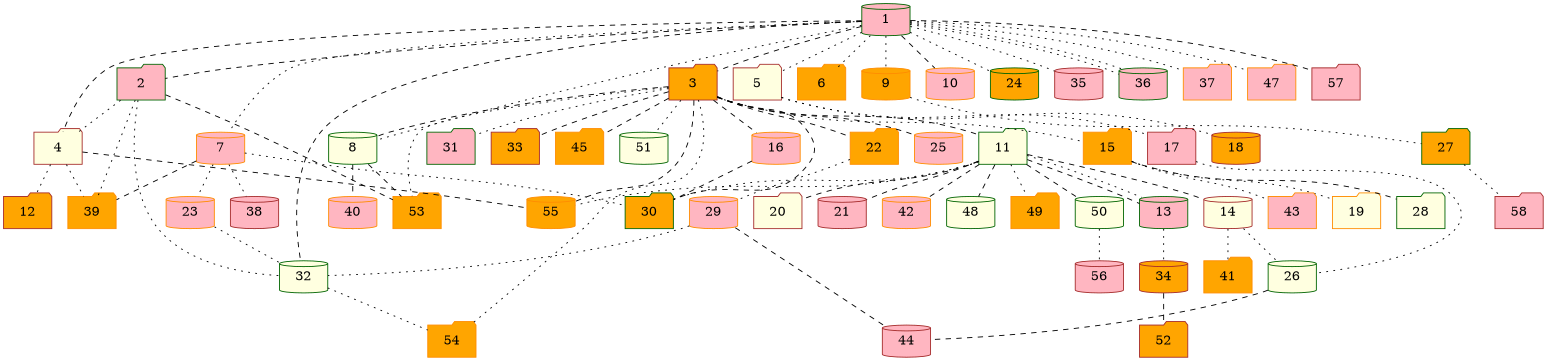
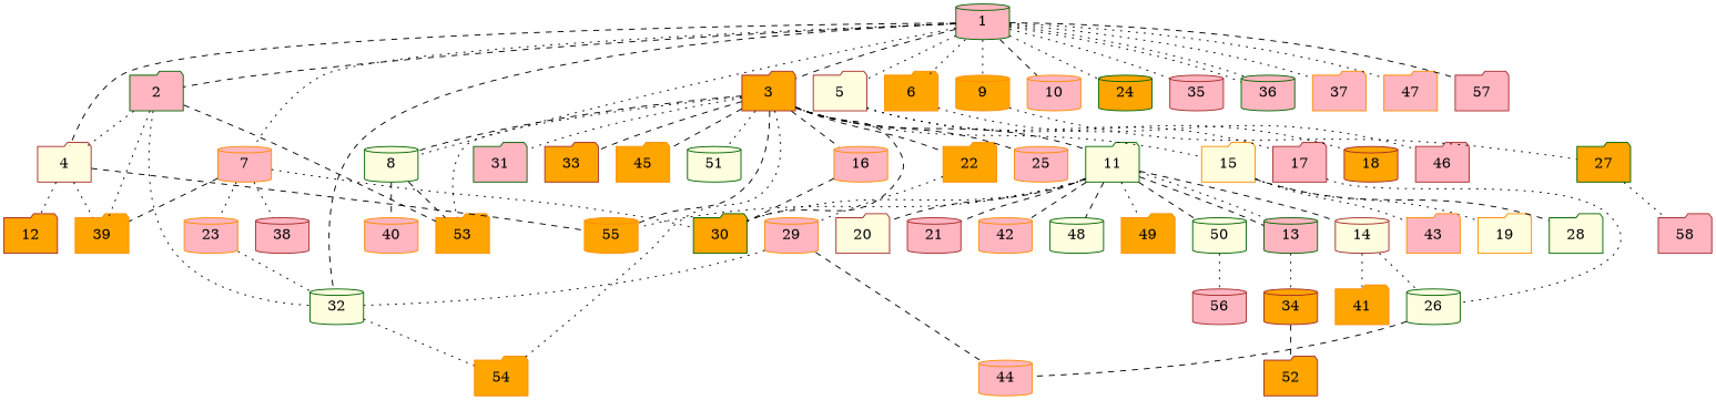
  graph {
    node [color=darkorange fillcolor=lightpink shape=folder style=filled]
    edge [style=dotted]
    1 [color=darkgreen shape=cylinder]
    2 [color=darkgreen]
    3 [color=brown fillcolor=orange]
    4 [color=brown fillcolor=lightyellow]
    5 [color=brown fillcolor=lightyellow]
    6 [fillcolor=orange]
    7 [shape=cylinder]
    8 [color=darkgreen fillcolor=lightyellow shape=cylinder]
    9 [fillcolor=orange shape=cylinder]
    10 [shape=cylinder]
    24 [color=darkgreen fillcolor=orange shape=cylinder]
    32 [color=darkgreen fillcolor=lightyellow shape=cylinder]
    35 [color=brown shape=cylinder]
    36 [color=darkgreen shape=cylinder]
    37
    47
    57 [color=brown]
    39 [fillcolor=orange]
    53 [fillcolor=orange]
    11 [color=darkgreen fillcolor=lightyellow]
-   15 [fillcolor=orange]
+   15 [fillcolor=lightyellow]
    16 [shape=cylinder]
    22 [fillcolor=orange]
    25 [shape=cylinder]
    30 [color=darkgreen fillcolor=orange]
    31 [color=darkgreen]
    33 [color=brown fillcolor=orange]
    45 [fillcolor=orange]
    51 [color=darkgreen fillcolor=lightyellow shape=cylinder]
    54 [fillcolor=orange]
    55 [fillcolor=orange shape=cylinder]
    12 [color=brown fillcolor=orange]
    17 [color=brown]
    18 [color=brown fillcolor=orange shape=cylinder]
+   46 [color=brown]
    23 [shape=cylinder]
    38 [color=brown shape=cylinder]
    40 [shape=cylinder]
    27 [color=darkgreen fillcolor=orange]
    13 [color=darkgreen shape=cylinder]
    14 [color=brown fillcolor=lightyellow shape=cylinder]
    20 [color=brown fillcolor=lightyellow]
    21 [color=brown shape=cylinder]
    42 [shape=cylinder]
    48 [color=darkgreen fillcolor=lightyellow shape=cylinder]
    49 [fillcolor=orange]
    50 [color=darkgreen fillcolor=lightyellow shape=cylinder]
    19 [fillcolor=lightyellow]
    28 [color=darkgreen fillcolor=lightyellow]
    43
    29 [shape=cylinder]
    26 [color=darkgreen fillcolor=lightyellow shape=cylinder]
-   44 [color=brown shape=cylinder]
+   44 [shape=cylinder]
    58 [color=brown]
    34 [color=brown fillcolor=orange shape=cylinder]
    41 [fillcolor=orange]
    56 [color=brown shape=cylinder]
    52 [color=brown fillcolor=orange]
    1 -- 2 [style=dashed]
    1 -- 3 [style=dashed]
    1 -- 4 [style=dashed]
    1 -- 5
    1 -- 6
    1 -- 7
    1 -- 8
    1 -- 9
    1 -- 10 [style=dashed]
    1 -- 24
    1 -- 32 [style=dashed]
    1 -- 35
    1 -- 36
    1 -- 36
    1 -- 37
    1 -- 47
    1 -- 57 [style=dashed]
    2 -- 4
    2 -- 32
    2 -- 39
    2 -- 53 [style=dashed]
    3 -- 8 [style=dashed]
    3 -- 53
    3 -- 11 [style=dashed]
    3 -- 15
    3 -- 16 [style=dashed]
    3 -- 22 [style=dashed]
    3 -- 25 [style=dashed]
    3 -- 30 [style=dashed]
    3 -- 31
    3 -- 33 [style=dashed]
    3 -- 45 [style=dashed]
    3 -- 51
    3 -- 54
    3 -- 55 [style=dashed]
    4 -- 39
    4 -- 55 [style=dashed]
    4 -- 12
    5 -- 17
    5 -- 18
+   6 -- 46
    7 -- 39 [style=dashed]
    7 -- 30
    7 -- 23
    7 -- 38
    8 -- 53 [style=dashed]
    8 -- 40 [style=dashed]
    9 -- 27
    32 -- 54
    11 -- 30
    11 -- 55
    11 -- 13 [style=dashed]
    11 -- 13
    11 -- 14 [style=dashed]
    11 -- 20 [style=dashed]
    11 -- 21 [style=dashed]
    11 -- 42 [style=dashed]
    11 -- 48 [style=dashed]
    11 -- 49
    11 -- 50 [style=dashed]
    15 -- 19
    15 -- 28 [style=dashed]
    15 -- 43
    16 -- 30 [style=dashed]
    22 -- 29
    17 -- 26
    23 -- 32
    27 -- 58
    13 -- 34
    14 -- 26
    14 -- 41
    50 -- 56
    29 -- 32
    29 -- 44 [style=dashed]
    26 -- 44 [style=dashed]
    34 -- 52 [style=dashed]
  }
